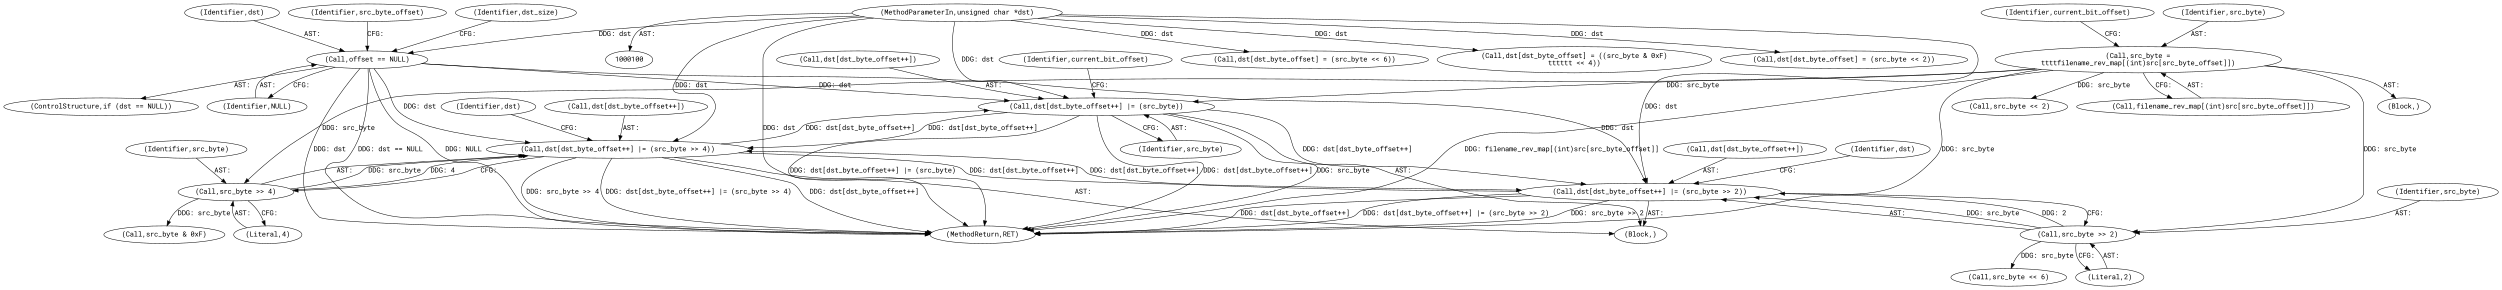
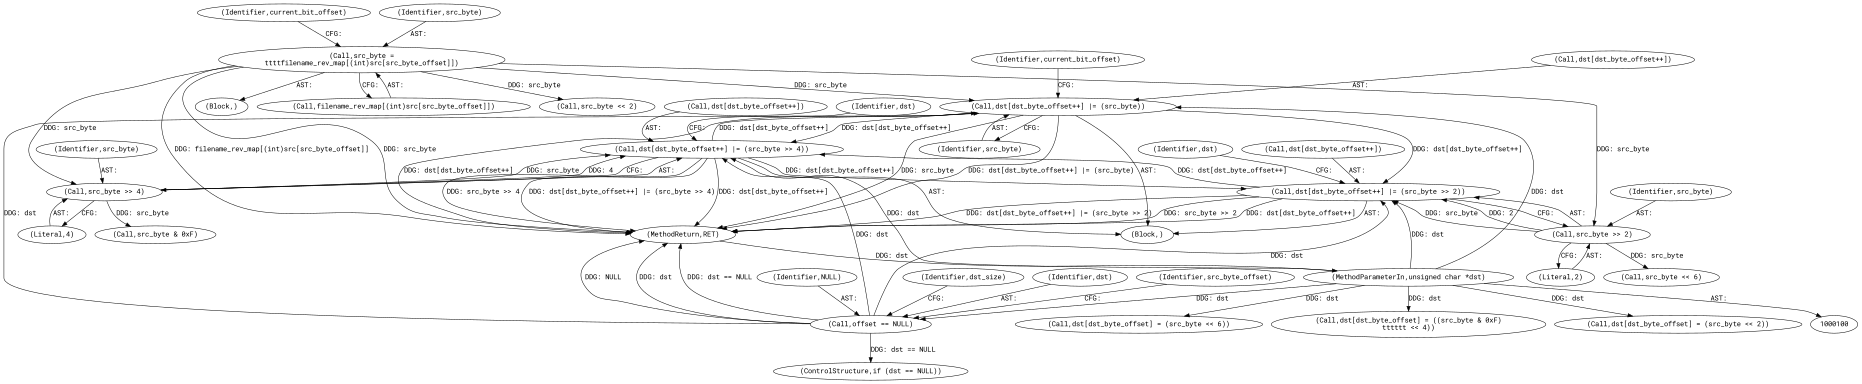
  digraph {
    fontname="Roboto Mono"
    node [fontname="Roboto Mono"]
    edge [fontname="Roboto Mono"]
    n1 [label="(Call,dst[dst_byte_offset++] |= (src_byte))"]
    n2 [label="(Call,dst[dst_byte_offset++] |= (src_byte >> 4))"]
    n3 [label="(Call,dst[dst_byte_offset++] |= (src_byte >> 2))"]
    n4 [label="(MethodReturn,RET)"]
    n5 [label="(Block,)"]
    n6 [label="(Identifier,src_byte)"]
    n7 [label="(Call,src_byte >> 4)"]
    n8 [label="(Call,src_byte >> 2)"]
    n9 [label="(Call,offset == NULL)"]
    n10 [label="(ControlStructure,if (dst == NULL))"]
    n11 [label="(Identifier,NULL)"]
    n12 [label="(MethodParameterIn,unsigned char *dst)"]
    n13 [label="(Call,dst[dst_byte_offset] = (src_byte << 6))"]
    n14 [label="(Call,dst[dst_byte_offset] = ((src_byte & 0xF)\n\t\t\t\t\t\t << 4))"]
    n15 [label="(Call,dst[dst_byte_offset] = (src_byte << 2))"]
    1000100
    n17 [label="(Call,src_byte & 0xF)"]
    n18 [label="(Literal,4)"]
    n19 [label="(Call,src_byte << 6)"]
    n20 [label="(Literal,2)"]
    n21 [label="(Call,src_byte =\n\t\t\t\tfilename_rev_map[(int)src[src_byte_offset]])"]
    n22 [label="(Block,)"]
    n23 [label="(Call,filename_rev_map[(int)src[src_byte_offset]])"]
    n24 [label="(Call,src_byte << 2)"]
    n25 [label="(Identifier,current_bit_offset)"]
    n26 [label="(Call,dst[dst_byte_offset++])"]
    n27 [label="(Identifier,dst)"]
    n28 [label="(Call,dst[dst_byte_offset++])"]
    n29 [label="(Identifier,dst_size)"]
    n30 [label="(Identifier,src_byte)"]
    n31 [label="(Identifier,dst)"]
    n32 [label="(Identifier,current_bit_offset)"]
    n33 [label="(Call,dst[dst_byte_offset++])"]
    n34 [label="(Identifier,dst)"]
    n35 [label="(Identifier,src_byte)"]
    n36 [label="(Identifier,src_byte_offset)"]
    n37 [label="(Identifier,src_byte)"]
    n1 -> n2 [label="DDG: dst[dst_byte_offset++]"]
    n1 -> n3 [label="DDG: dst[dst_byte_offset++]"]
    n1 -> n4 [label="DDG: dst[dst_byte_offset++]"]
    n1 -> n4 [label="DDG: src_byte"]
    n1 -> n4 [label="DDG: dst[dst_byte_offset++] |= (src_byte)"]
    n1 -> n5 [label="AST: "]
    n1 -> n6 [label="CFG: "]
    n2 -> n1 [label="DDG: dst[dst_byte_offset++]"]
    n2 -> n3 [label="DDG: dst[dst_byte_offset++]"]
    n2 -> n4 [label="DDG: dst[dst_byte_offset++] |= (src_byte >> 4)"]
    n2 -> n4 [label="DDG: dst[dst_byte_offset++]"]
    n2 -> n4 [label="DDG: src_byte >> 4"]
    n2 -> n5 [label="AST: "]
    n2 -> n7 [label="CFG: "]
    n3 -> n2 [label="DDG: dst[dst_byte_offset++]"]
    n3 -> n4 [label="DDG: dst[dst_byte_offset++] |= (src_byte >> 2)"]
    n3 -> n4 [label="DDG: src_byte >> 2"]
    n3 -> n4 [label="DDG: dst[dst_byte_offset++]"]
    n3 -> n5 [label="AST: "]
    n3 -> n8 [label="CFG: "]
    n6 -> n1 [label="AST: "]
    n7 -> n2 [label="AST: "]
    n7 -> n2 [label="DDG: src_byte"]
    n7 -> n2 [label="DDG: 4"]
    n7 -> n17 [label="DDG: src_byte"]
    n7 -> n18 [label="CFG: "]
    n8 -> n3 [label="AST: "]
    n8 -> n3 [label="DDG: src_byte"]
    n8 -> n3 [label="DDG: 2"]
    n8 -> n19 [label="DDG: src_byte"]
    n8 -> n20 [label="CFG: "]
    n9 -> n1 [label="DDG: dst"]
    n9 -> n2 [label="DDG: dst"]
    n9 -> n3 [label="DDG: dst"]
    n9 -> n4 [label="DDG: NULL"]
    n9 -> n4 [label="DDG: dst"]
    n9 -> n4 [label="DDG: dst == NULL"]
-   n9 -> n10 [label="AST: "]
-   n9 -> n11 [label="CFG: "]
+   n9 -> n10 [label="DDG: dst == NULL"]
    n11 -> n9 [label="AST: "]
    n12 -> n1 [label="DDG: dst"]
    n12 -> n2 [label="DDG: dst"]
    n12 -> n3 [label="DDG: dst"]
-   n12 -> n4 [label="DDG: dst"]
+   n4 -> n12 [label="DDG: dst"]
    n12 -> n9 [label="DDG: dst"]
    n12 -> n13 [label="DDG: dst"]
    n12 -> n14 [label="DDG: dst"]
    n12 -> n15 [label="DDG: dst"]
    n12 -> 1000100 [label="AST: "]
    n18 -> n7 [label="AST: "]
    n20 -> n8 [label="AST: "]
    n21 -> n1 [label="DDG: src_byte"]
    n21 -> n4 [label="DDG: src_byte"]
    n21 -> n4 [label="DDG: filename_rev_map[(int)src[src_byte_offset]]"]
    n21 -> n7 [label="DDG: src_byte"]
    n21 -> n8 [label="DDG: src_byte"]
    n21 -> n22 [label="AST: "]
    n21 -> n23 [label="CFG: "]
    n21 -> n24 [label="DDG: src_byte"]
    n23 -> n21 [label="AST: "]
    n25 -> n1 [label="CFG: "]
    n26 -> n2 [label="AST: "]
    n27 -> n3 [label="CFG: "]
    n28 -> n1 [label="AST: "]
    n29 -> n9 [label="CFG: "]
    n30 -> n7 [label="AST: "]
    n31 -> n9 [label="AST: "]
    n32 -> n21 [label="CFG: "]
    n33 -> n3 [label="AST: "]
    n34 -> n2 [label="CFG: "]
    n35 -> n8 [label="AST: "]
    n36 -> n9 [label="CFG: "]
    n37 -> n21 [label="AST: "]
  }
